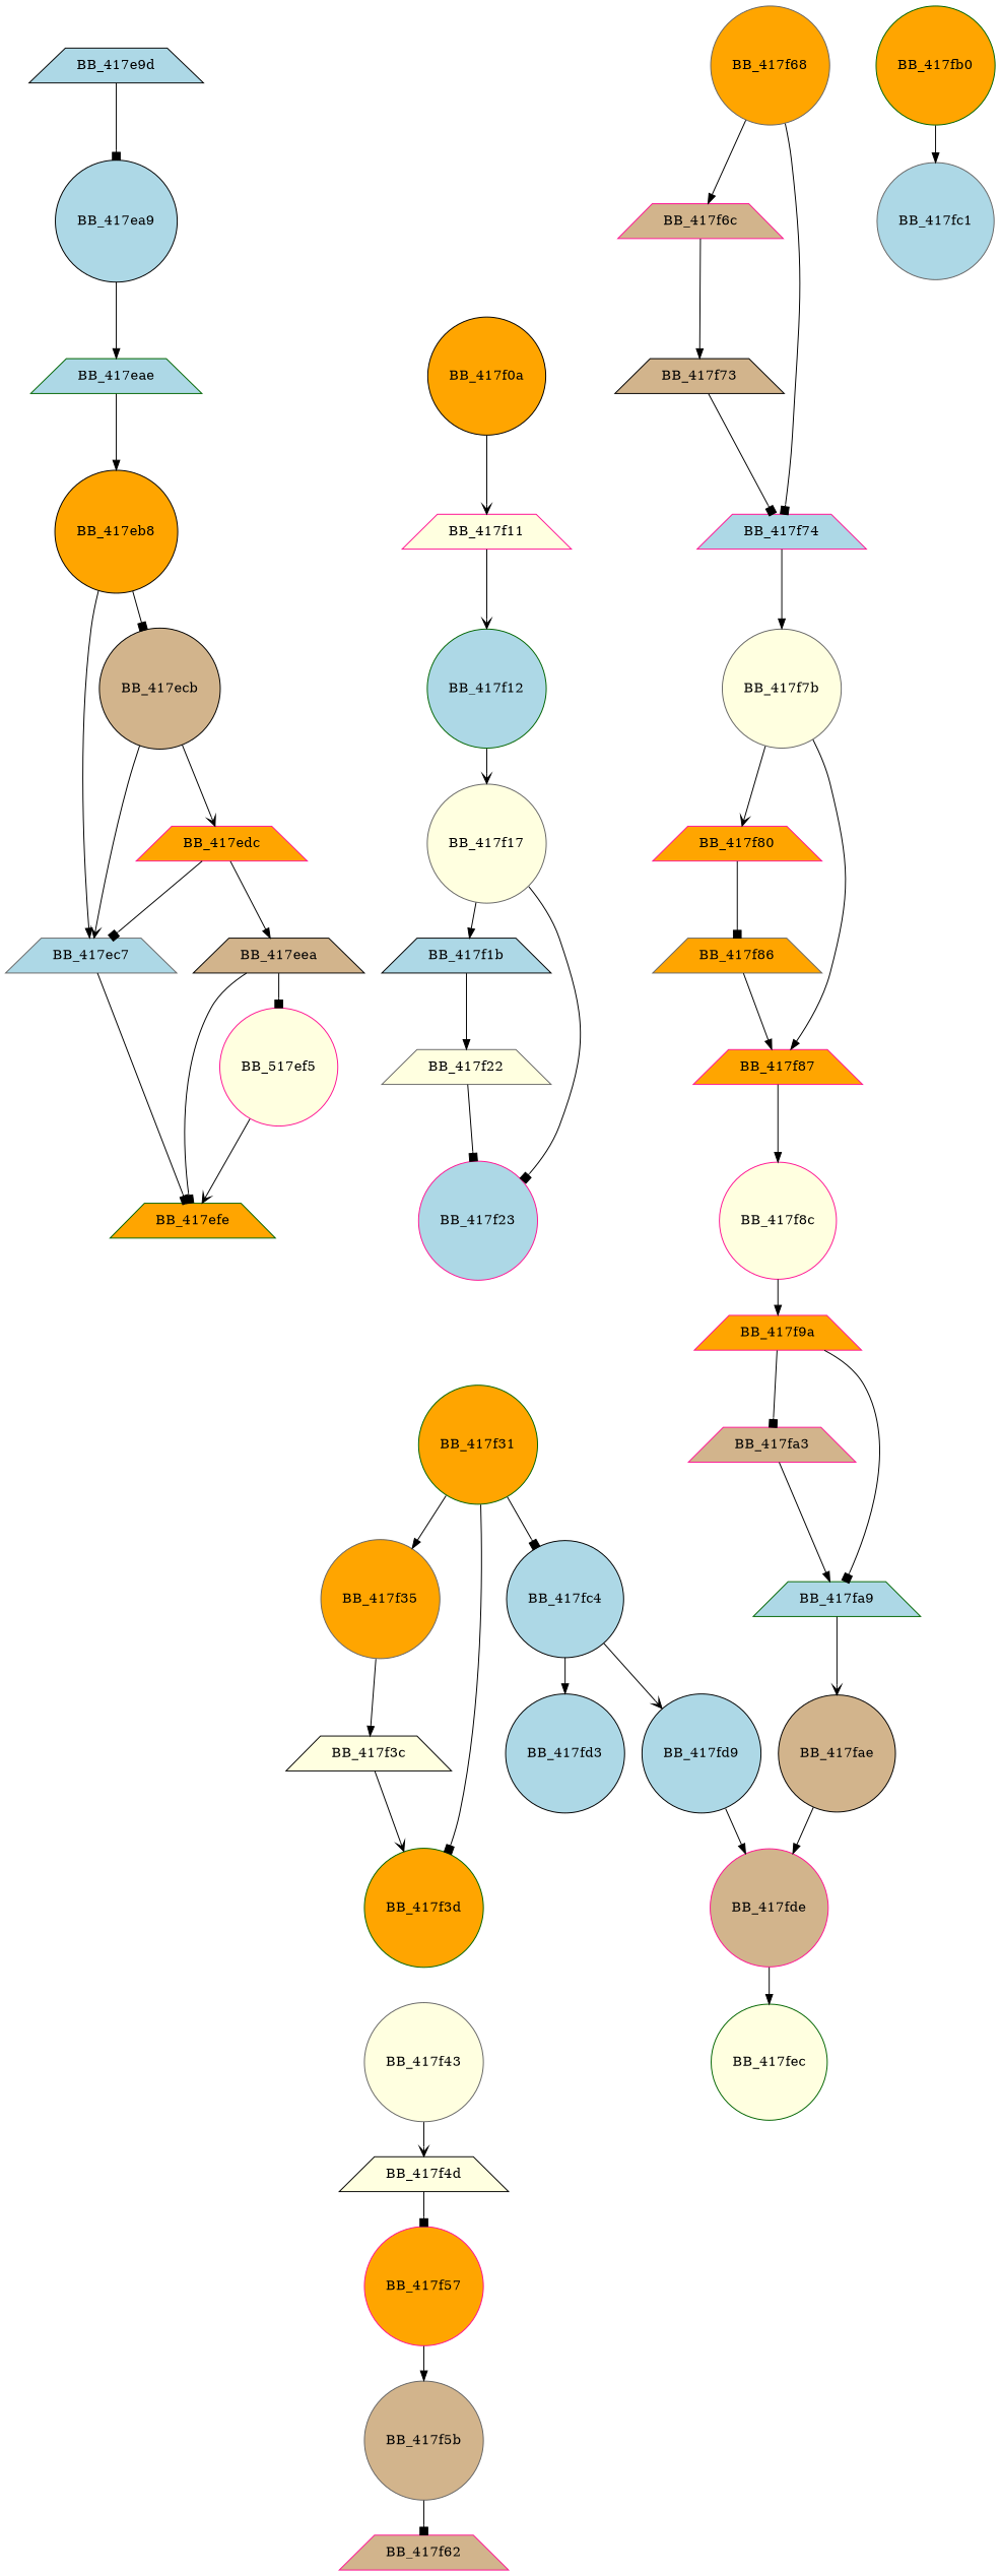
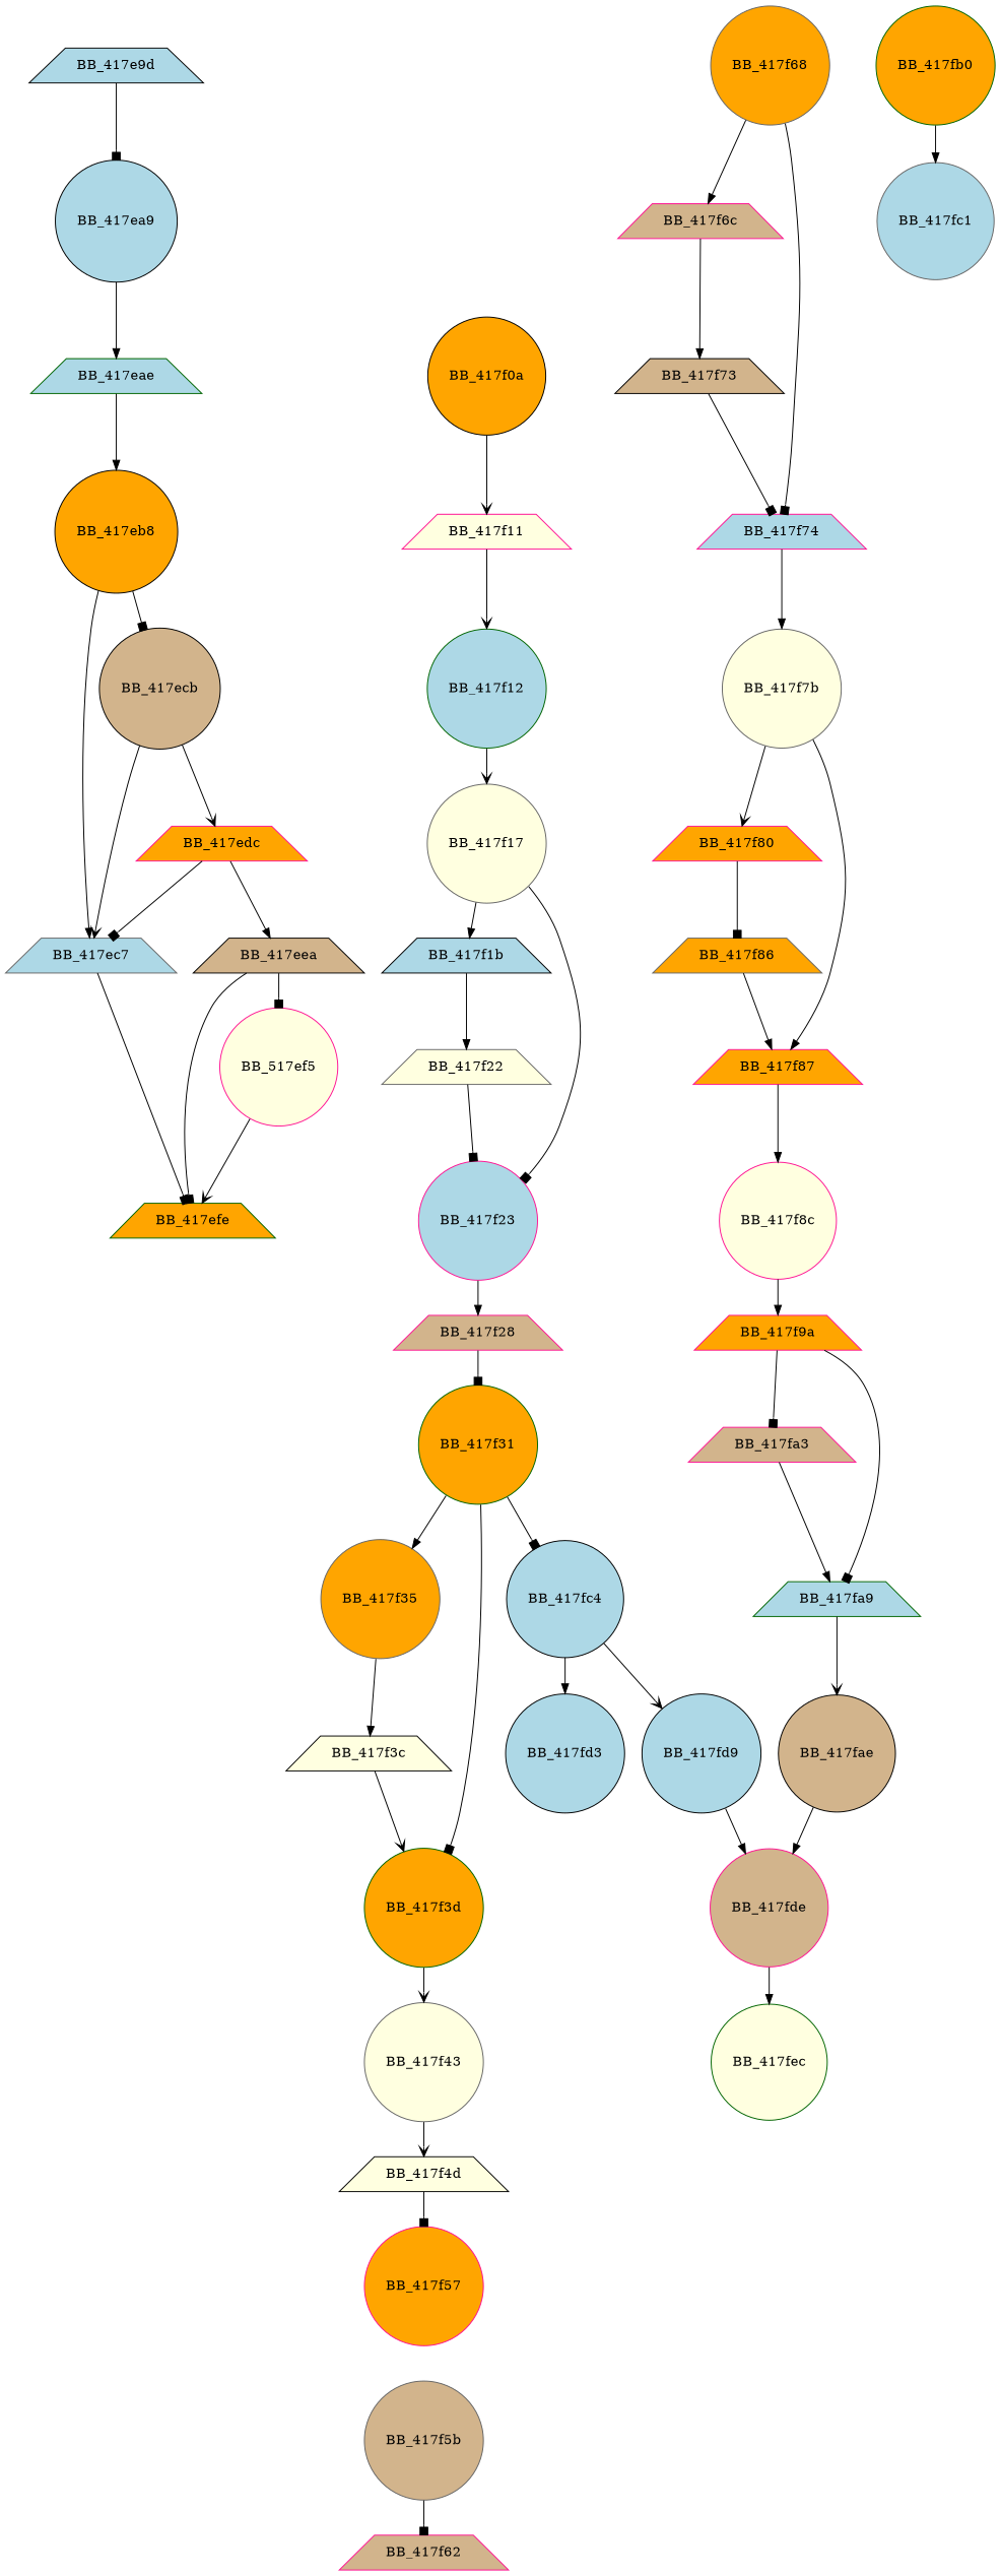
  digraph {
    node [color=deeppink fillcolor=orange shape=circle style=filled]
    edge [arrowhead=normal]
    BB_417e9d [color=black fillcolor=lightblue shape=trapezium]
    BB_417ea9 [color=black fillcolor=lightblue]
    BB_417eae [color=darkgreen fillcolor=lightblue shape=trapezium]
    BB_417eb8 [color=black]
    BB_417ec7 [color=gray40 fillcolor=lightblue shape=trapezium]
    BB_417ecb [color=black fillcolor=tan]
    BB_417efe [color=darkgreen shape=trapezium]
    BB_417edc [shape=trapezium]
    BB_417eea [color=black fillcolor=tan shape=trapezium]
    n10 [fillcolor=lightyellow label=BB_517ef5]
    BB_417f0a [color=black]
    BB_417f11 [fillcolor=lightyellow shape=trapezium]
    BB_417f12 [color=darkgreen fillcolor=lightblue]
    BB_417f17 [color=gray40 fillcolor=lightyellow]
    BB_417f1b [color=black fillcolor=lightblue shape=trapezium]
    BB_417f23 [fillcolor=lightblue]
    BB_417f22 [color=gray40 fillcolor=lightyellow shape=trapezium]
+   BB_417f28 [fillcolor=tan shape=trapezium]
    BB_417f31 [color=darkgreen]
    BB_417f35 [color=gray40]
    BB_417f3d [color=darkgreen]
    BB_417fc4 [color=black fillcolor=lightblue]
    BB_417f3c [color=black fillcolor=lightyellow shape=trapezium]
    BB_417f43 [color=gray40 fillcolor=lightyellow]
    BB_417fd3 [color=black fillcolor=lightblue]
    BB_417fd9 [color=black fillcolor=lightblue]
    BB_417f4d [color=black fillcolor=lightyellow shape=trapezium]
    BB_417fde [fillcolor=tan]
    BB_417f57
    BB_417f5b [color=gray40 fillcolor=tan]
    BB_417f62 [fillcolor=tan shape=trapezium]
    BB_417f68 [color=gray40]
    BB_417f6c [fillcolor=tan shape=trapezium]
    BB_417f74 [fillcolor=lightblue shape=trapezium]
    BB_417f73 [color=black fillcolor=tan shape=trapezium]
    BB_417f7b [color=gray40 fillcolor=lightyellow]
    BB_417f80 [shape=trapezium]
    BB_417f87 [shape=trapezium]
    BB_417f86 [color=gray40 shape=trapezium]
    BB_417f8c [fillcolor=lightyellow]
    BB_417f9a [shape=trapezium]
    BB_417fa3 [fillcolor=tan shape=trapezium]
    BB_417fa9 [color=darkgreen fillcolor=lightblue shape=trapezium]
    BB_417fae [color=black fillcolor=tan]
    BB_417fec [color=darkgreen fillcolor=lightyellow]
    BB_417fb0 [color=darkgreen]
    BB_417fc1 [color=gray40 fillcolor=lightblue]
    BB_417e9d -> BB_417ea9 [arrowhead=box]
    BB_417ea9 -> BB_417eae
    BB_417eae -> BB_417eb8
    BB_417eb8 -> BB_417ec7
    BB_417eb8 -> BB_417ecb [arrowhead=box]
    BB_417ec7 -> BB_417efe [arrowhead=box]
    BB_417ecb -> BB_417ec7 [arrowhead=vee]
    BB_417ecb -> BB_417edc [arrowhead=vee]
    BB_417edc -> BB_417ec7 [arrowhead=box]
    BB_417edc -> BB_417eea
    BB_417eea -> BB_417efe [arrowhead=box]
    BB_417eea -> n10 [arrowhead=box]
    n10 -> BB_417efe [arrowhead=vee]
    BB_417f0a -> BB_417f11 [arrowhead=vee]
    BB_417f11 -> BB_417f12 [arrowhead=vee]
    BB_417f12 -> BB_417f17 [arrowhead=vee]
    BB_417f17 -> BB_417f1b
    BB_417f17 -> BB_417f23 [arrowhead=box]
    BB_417f1b -> BB_417f22
+   BB_417f23 -> BB_417f28
    BB_417f22 -> BB_417f23 [arrowhead=box]
+   BB_417f28 -> BB_417f31 [arrowhead=box]
    BB_417f31 -> BB_417f35
    BB_417f31 -> BB_417f3d [arrowhead=box]
    BB_417f31 -> BB_417fc4 [arrowhead=box]
    BB_417f35 -> BB_417f3c
+   BB_417f3d -> BB_417f43 [arrowhead=vee]
    BB_417fc4 -> BB_417fd3
    BB_417fc4 -> BB_417fd9 [arrowhead=vee]
    BB_417f3c -> BB_417f3d [arrowhead=vee]
    BB_417f43 -> BB_417f4d [arrowhead=vee]
    BB_417fd9 -> BB_417fde
    BB_417f4d -> BB_417f57 [arrowhead=box]
    BB_417fde -> BB_417fec
-   BB_417f57 -> BB_417f5b
    BB_417f5b -> BB_417f62 [arrowhead=box]
    BB_417f68 -> BB_417f6c
    BB_417f68 -> BB_417f74 [arrowhead=box]
    BB_417f6c -> BB_417f73
    BB_417f74 -> BB_417f7b
    BB_417f73 -> BB_417f74 [arrowhead=box]
    BB_417f7b -> BB_417f80 [arrowhead=vee]
    BB_417f7b -> BB_417f87
    BB_417f80 -> BB_417f86 [arrowhead=box]
    BB_417f87 -> BB_417f8c
    BB_417f86 -> BB_417f87
    BB_417f8c -> BB_417f9a
    BB_417f9a -> BB_417fa3 [arrowhead=box]
    BB_417f9a -> BB_417fa9 [arrowhead=box]
    BB_417fa3 -> BB_417fa9
    BB_417fa9 -> BB_417fae [arrowhead=vee]
    BB_417fae -> BB_417fde
    BB_417fb0 -> BB_417fc1
  }
